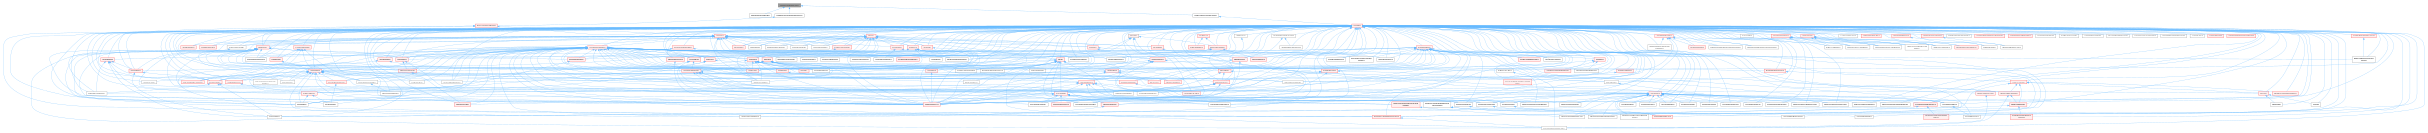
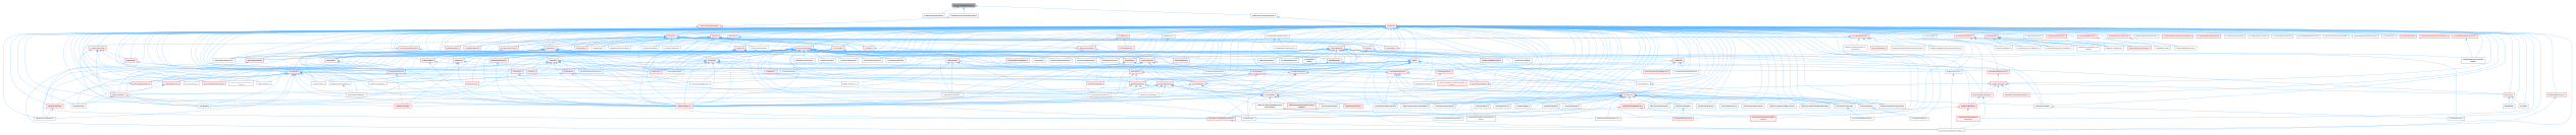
  digraph {
    fontname="Comic Neue"
    node [color=grey40 fillcolor=white fontname="Comic Neue" fontsize=10 shape=box style=filled]
    edge [color=steelblue1 dir=back fontname="Comic Neue" fontsize=10 labelfontname=Helvetica labelfontsize=10 style=solid]
    n1 [color=gray40 fillcolor=grey60 fontcolor=black height=0.2 label="SlateAttributeDescriptor.h" width=0.4]
    n2 [height=0.2 label="SlateAttributeMetaData.h" width=0.4]
    n3 [height=0.2 label="SlateControlledConstruction.h" width=0.4]
    n4 [height=0.2 label="WidgetSlotWithAttributeSupport.h" width=0.4]
    n5 [color=red fillcolor="#FFF0F0" height=0.2 label="SWidget.h" width=0.4]
    n6 [color=red fillcolor="#FFF0F0" height=0.2 label="BasicLayoutWidgetSlot.h" width=0.4]
    n7 [color=red fillcolor="#FFF0F0" height=0.2 label="AssetEditorToolkit.h" width=0.4]
    n8 [color=red fillcolor="#FFF0F0" height=0.2 label="BlueprintEditor.h" width=0.4]
    n9 [height=0.2 label="SMyBlueprint.h" width=0.4]
    n10 [height=0.2 label="SSCSEditor.h" width=0.4]
    n11 [height=0.2 label="BlueprintEditorSharedTab\lFactories.h" width=0.4]
    n12 [height=0.2 label="FindInGraph.h" width=0.4]
    n13 [color=red fillcolor="#FFF0F0" height=0.2 label="PersonaModule.h" width=0.4]
    n14 [height=0.2 label="RigVMCompilerResultsTabSummoner.h" width=0.4]
    n15 [height=0.2 label="RigVMFindReferencesTabSummoner.h" width=0.4]
    n16 [color=red fillcolor="#FFF0F0" height=0.2 label="AssetEditorViewportLayout.h" width=0.4]
    n17 [height=0.2 label="EditorViewportLayoutFour\lPanes.h" width=0.4]
    n18 [color=red fillcolor="#FFF0F0" height=0.2 label="AssetThumbnail.h" width=0.4]
    n19 [height=0.2 label="SDeleteAssetsDialog.h" width=0.4]
    n20 [height=0.2 label="AudioMeter.h" width=0.4]
    n21 [height=0.2 label="AudioTrackEditor.h" width=0.4]
    n22 [height=0.2 label="AudioWidgetsUtils.h" width=0.4]
    n23 [color=red fillcolor="#FFF0F0" height=0.2 label="BlueprintConnectionDrawing\lPolicy.h" width=0.4]
    n24 [color=red fillcolor="#FFF0F0" height=0.2 label="BlueprintEditorUtils.h" width=0.4]
    n25 [height=0.2 label="GameModeInfoCustomizer.h" width=0.4]
    n26 [height=0.2 label="BoneSelectionWidget.h" width=0.4]
    n27 [height=0.2 label="SBoneMappingBase.h" width=0.4]
    n28 [height=0.2 label="BrushBuilderDragDropOp.h" width=0.4]
    n29 [color=red fillcolor="#FFF0F0" height=0.2 label="Children.h" width=0.4]
    n30 [color=red fillcolor="#FFF0F0" height=0.2 label="SBox.h" width=0.4]
    n31 [color=red fillcolor="#FFF0F0" height=0.2 label="SComboBox.h" width=0.4]
    n32 [height=0.2 label="SCSVImportOptions.h" width=0.4]
    n33 [height=0.2 label="SNameComboBox.h" width=0.4]
    n34 [color=red fillcolor="#FFF0F0" height=0.2 label="SGraphPinNameList.h" width=0.4]
    n35 [height=0.2 label="SRigVMGraphPinEditableName\lValueWidget.h" width=0.4]
    n36 [height=0.2 label="SRigVMGraphPinUserDataName\lSpace.h" width=0.4]
    n37 [height=0.2 label="SRigVMGraphPinVariableName.h" width=0.4]
    n38 [color=red fillcolor="#FFF0F0" height=0.2 label="SRigVMGraphPinNameListValue\lWidget.h" width=0.4]
    n39 [height=0.2 label="SRigVMGraphPinNameList.h" width=0.4]
    n40 [color=red fillcolor="#FFF0F0" height=0.2 label="STableTreeView.h" width=0.4]
    n41 [color=red fillcolor="#FFF0F0" height=0.2 label="STextComboBox.h" width=0.4]
    n42 [height=0.2 label="SFixupSelfContextDlg.h" width=0.4]
    n43 [color=red fillcolor="#FFF0F0" height=0.2 label="STextComboPopup.h" width=0.4]
    n44 [color=red fillcolor="#FFF0F0" height=0.2 label="SlateSharedPCH.h" width=0.4]
    n45 [height=0.2 label="SGameLayerManager.h" width=0.4]
    n46 [height=0.2 label="SGraphPinNum.h" width=0.4]
    n47 [height=0.2 label="SGraphPinInteger.h" width=0.4]
    n48 [height=0.2 label="SGraphPinNumSlider.h" width=0.4]
    n49 [height=0.2 label="SGraphPinIntegerSlider.h" width=0.4]
    n50 [height=0.2 label="SGraphPinVector2DSlider.h" width=0.4]
    n51 [height=0.2 label="SGraphPinVectorSlider.h" width=0.4]
    n52 [color=red fillcolor="#FFF0F0" height=0.2 label="STableRow.h" width=0.4]
    n53 [color=red fillcolor="#FFF0F0" height=0.2 label="FindInBlueprints.h" width=0.4]
    n54 [height=0.2 label="ReferenceSectionSelection\lWidget.h" width=0.4]
    n55 [height=0.2 label="SFilterableObjectList.h" width=0.4]
    n56 [color=red fillcolor="#FFF0F0" height=0.2 label="SGraphActionMenu.h" width=0.4]
    n57 [height=0.2 label="SKeySelector.h" width=0.4]
    n58 [color=red fillcolor="#FFF0F0" height=0.2 label="SKismetDebugTreeView.h" width=0.4]
    n59 [height=0.2 label="SOutlinerView.h" width=0.4]
    n60 [height=0.2 label="SSkeletonWidget.h" width=0.4]
    n61 [height=0.2 label="SWindowTitleBar.h" width=0.4]
    n62 [color=red fillcolor="#FFF0F0" height=0.2 label="SBoxPanel.h" width=0.4]
    n63 [color=red fillcolor="#FFF0F0" height=0.2 label="DiffUtils.h" width=0.4]
    n64 [height=0.2 label="DetailsDiff.h" width=0.4]
    n65 [height=0.2 label="SCSDiff.h" width=0.4]
    n66 [color=red fillcolor="#FFF0F0" height=0.2 label="PropertyCustomizationHelpers.h" width=0.4]
    n67 [color=red fillcolor="#FFF0F0" height=0.2 label="SBreadcrumbTrail.h" width=0.4]
    n68 [color=red fillcolor="#FFF0F0" height=0.2 label="SComboButton.h" width=0.4]
    n69 [height=0.2 label="SGridLineSpacingList.h" width=0.4]
    n70 [height=0.2 label="SNumericDropDown.h" width=0.4]
-   n71 [color=red fillcolor="#FFF0F0" height=0.2 label="SPopUpErrorText.h" width=0.4]
    n72 [color=red fillcolor="#FFF0F0" height=0.2 label="SNumericEntryBox.h" width=0.4]
    n73 [color=red fillcolor="#FFF0F0" height=0.2 label="SRotatorInputBox.h" width=0.4]
    n74 [height=0.2 label="SRigVMGraphPinQuat.h" width=0.4]
    n75 [color=red fillcolor="#FFF0F0" height=0.2 label="SVectorInputBox.h" width=0.4]
    n76 [color=red fillcolor="#FFF0F0" height=0.2 label="SScrollBox.h" width=0.4]
    n77 [color=red fillcolor="#FFF0F0" height=0.2 label="SWindow.h" width=0.4]
    n78 [color=red fillcolor="#FFF0F0" height=0.2 label="Dialogs.h" width=0.4]
    n79 [color=red fillcolor="#FFF0F0" height=0.2 label="MenuStack.h" width=0.4]
    n80 [color=red fillcolor="#FFF0F0" height=0.2 label="SlateApplication.h" width=0.4]
    n81 [color=red fillcolor="#FFF0F0" height=0.2 label="PropertyEditorModule.h" width=0.4]
    n82 [color=red fillcolor="#FFF0F0" height=0.2 label="PropertyHandle.h" width=0.4]
    n83 [color=red fillcolor="#FFF0F0" height=0.2 label="DetailCategoryBuilder.h" width=0.4]
    n84 [color=red fillcolor="#FFF0F0" height=0.2 label="DetailWidgetRow.h" width=0.4]
    n85 [color=red fillcolor="#FFF0F0" height=0.2 label="IDetailPropertyExtension\lHandler.h" width=0.4]
    n86 [color=red fillcolor="#FFF0F0" height=0.2 label="MediaIOCustomizationBase.h" width=0.4]
    n87 [color=red fillcolor="#FFF0F0" height=0.2 label="SViewport.h" width=0.4]
    n88 [height=0.2 label="IAssetViewport.h" width=0.4]
    n89 [height=0.2 label="SVirtualWindow.h" width=0.4]
    n90 [color=red fillcolor="#FFF0F0" height=0.2 label="SlateCore.h" width=0.4]
    n91 [height=0.2 label="SWindowTitleBarArea.h" width=0.4]
    n92 [color=red fillcolor="#FFF0F0" height=0.2 label="SCanvas.h" width=0.4]
    n93 [color=red fillcolor="#FFF0F0" height=0.2 label="SCompoundWidget.h" width=0.4]
    n94 [height=0.2 label="DebuggerCommands.h" width=0.4]
    n95 [color=red fillcolor="#FFF0F0" height=0.2 label="GraphEditor.h" width=0.4]
    n96 [height=0.2 label="DataflowGraphEditor.h" width=0.4]
    n97 [color=red fillcolor="#FFF0F0" height=0.2 label="SGraphNode.h" width=0.4]
    n98 [height=0.2 label="SGraphPanel.h" width=0.4]
    n99 [color=red fillcolor="#FFF0F0" height=0.2 label="SGraphPin.h" width=0.4]
    n100 [color=red fillcolor="#FFF0F0" height=0.2 label="ConnectionDrawingPolicy.h" width=0.4]
    n101 [height=0.2 label="SGraphPinBool.h" width=0.4]
    n102 [height=0.2 label="SGraphPinColor.h" width=0.4]
    n103 [height=0.2 label="SGraphPinExec.h" width=0.4]
    n104 [height=0.2 label="SGraphPinObject.h" width=0.4]
    n105 [height=0.2 label="SGraphPinClass.h" width=0.4]
    n106 [height=0.2 label="SGraphPinString.h" width=0.4]
    n107 [height=0.2 label="SGraphPinVector.h" width=0.4]
    n108 [height=0.2 label="SGraphPinVector2D.h" width=0.4]
    n109 [height=0.2 label="SGraphPinVector4.h" width=0.4]
    n110 [height=0.2 label="SGraphPinVector4Slider.h" width=0.4]
    n111 [height=0.2 label="SRigVMGraphChangePinType.h" width=0.4]
-   n112 [height=0.2 label="SRigVMGraphPinCategory.h" width=0.4]
    n113 [height=0.2 label="SRigVMGraphPinCurveFloat.h" width=0.4]
    n114 [height=0.2 label="SRigVMGraphPinUserDataPath.h" width=0.4]
    n115 [height=0.2 label="SRigVMGraphPinVariableBinding.h" width=0.4]
    n116 [color=red fillcolor="#FFF0F0" height=0.2 label="SNodePanel.h" width=0.4]
    n117 [color=red fillcolor="#FFF0F0" height=0.2 label="MultiBox.h" width=0.4]
    n118 [color=red fillcolor="#FFF0F0" height=0.2 label="MultiBoxBuilder.h" width=0.4]
    n119 [color=red fillcolor="#FFF0F0" height=0.2 label="SCommonEditorViewportToolbar\lBase.h" width=0.4]
    n120 [color=red fillcolor="#FFF0F0" height=0.2 label="SToolBarComboButtonBlock.h" width=0.4]
    n121 [height=0.2 label="SToolBarStackButtonBlock.h" width=0.4]
    n122 [height=0.2 label="SAdvancedFilter.h" width=0.4]
    n123 [height=0.2 label="SBackgroundBlur.h" width=0.4]
    n124 [color=red fillcolor="#FFF0F0" height=0.2 label="SBorder.h" width=0.4]
    n125 [color=red fillcolor="#FFF0F0" height=0.2 label="SDockTab.h" width=0.4]
    n126 [color=red fillcolor="#FFF0F0" height=0.2 label="SErrorText.h" width=0.4]
    n127 [color=red fillcolor="#FFF0F0" height=0.2 label="SErrorHint.h" width=0.4]
    n128 [color=red fillcolor="#FFF0F0" height=0.2 label="SCheckBox.h" width=0.4]
    n129 [height=0.2 label="SContentReference.h" width=0.4]
    n130 [height=0.2 label="SCurveEditor.h" width=0.4]
    n131 [color=red fillcolor="#FFF0F0" height=0.2 label="SExpandableArea.h" width=0.4]
    n132 [height=0.2 label="SFilterConfigurator.h" width=0.4]
    n133 [height=0.2 label="SInvalidationPanel.h" width=0.4]
    n134 [color=red fillcolor="#FFF0F0" height=0.2 label="SKismetInspector.h" width=0.4]
    n135 [height=0.2 label="SMotionTrailOptions.h" width=0.4]
    n136 [color=red fillcolor="#FFF0F0" height=0.2 label="SOutlinerItemViewBase.h" width=0.4]
-   n137 [height=0.2 label="SPerQualityLevelProperties\lWidget.h" width=0.4]
+   n137 [height=0.2 label="SCurveEditor\lWidget.h" width=0.4]
    n138 [height=0.2 label="SRigVMDetailsInspector.h" width=0.4]
    n139 [height=0.2 label="SScalabilitySettings.h" width=0.4]
    n140 [height=0.2 label="SScaleBox.h" width=0.4]
    n141 [color=red fillcolor="#FFF0F0" height=0.2 label="SToolTip.h" width=0.4]
    n142 [height=0.2 label="EditorClassUtils.h" width=0.4]
    n143 [height=0.2 label="SConstraintCanvas.h" width=0.4]
    n144 [color=red fillcolor="#FFF0F0" height=0.2 label="SDPIScaler.h" width=0.4]
    n145 [color=red fillcolor="#FFF0F0" height=0.2 label="SGridPanel.h" width=0.4]
    n146 [color=red fillcolor="#FFF0F0" height=0.2 label="SLeafWidget.h" width=0.4]
    n147 [color=red fillcolor="#FFF0F0" height=0.2 label="SMenuAnchor.h" width=0.4]
    n148 [color=red fillcolor="#FFF0F0" height=0.2 label="SOverlay.h" width=0.4]
    n149 [height=0.2 label="SGraphNodeK2Event.h" width=0.4]
    n150 [height=0.2 label="SRadialBox.h" width=0.4]
    n151 [height=0.2 label="SResponsiveGridPanel.h" width=0.4]
    n152 [height=0.2 label="SScissorRectBox.h" width=0.4]
    n153 [color=red fillcolor="#FFF0F0" height=0.2 label="SSplitter.h" width=0.4]
    n154 [height=0.2 label="STooltipPresenter.h" width=0.4]
    n155 [color=red fillcolor="#FFF0F0" height=0.2 label="SUniformGridPanel.h" width=0.4]
    n156 [color=red fillcolor="#FFF0F0" height=0.2 label="SWeakWidget.h" width=0.4]
    n157 [color=red fillcolor="#FFF0F0" height=0.2 label="SWidgetSwitcher.h" width=0.4]
    n158 [color=red fillcolor="#FFF0F0" height=0.2 label="SWrapBox.h" width=0.4]
    n159 [height=0.2 label="CinematicShotTrackEditor.h" width=0.4]
    n160 [height=0.2 label="CommonAnimationTrackEditor.h" width=0.4]
    n161 [height=0.2 label="CustomPrimitiveDataTrack\lEditor.h" width=0.4]
    n162 [color=red fillcolor="#FFF0F0" height=0.2 label="DataTableEditorUtils.h" width=0.4]
    n163 [color=red fillcolor="#FFF0F0" height=0.2 label="DesignerExtension.h" width=0.4]
    n164 [height=0.2 label="SDesignerView.h" width=0.4]
    n165 [color=red fillcolor="#FFF0F0" height=0.2 label="DetailsDisplayManager.h" width=0.4]
    n166 [height=0.2 label="DetailsViewObjectFilter.h" width=0.4]
    n167 [height=0.2 label="EditorViewportCommands.h" width=0.4]
    n168 [color=red fillcolor="#FFF0F0" height=0.2 label="GlobalEditorCommonCommands.h" width=0.4]
    n169 [height=0.2 label="HittestGrid.h" width=0.4]
    n170 [color=red fillcolor="#FFF0F0" height=0.2 label="IActorEditorContextClient.h" width=0.4]
    n171 [height=0.2 label="IMorphTargetViewer.h" width=0.4]
    n172 [height=0.2 label="INotificationWidget.h" width=0.4]
    n173 [color=red fillcolor="#FFF0F0" height=0.2 label="ISequencer.h" width=0.4]
    n174 [height=0.2 label="MaterialTrackEditor.h" width=0.4]
    n175 [color=red fillcolor="#FFF0F0" height=0.2 label="MovieSceneToolHelpers.h" width=0.4]
    n176 [color=red fillcolor="#FFF0F0" height=0.2 label="ISequencerSection.h" width=0.4]
    n177 [height=0.2 label="ISlateEditableTextWidget.h" width=0.4]
    n178 [color=red fillcolor="#FFF0F0" height=0.2 label="SEditableText.h" width=0.4]
    n179 [height=0.2 label="SlateEditableTextLayout.h" width=0.4]
    n180 [color=red fillcolor="#FFF0F0" height=0.2 label="ISlateRun.h" width=0.4]
    n181 [color=red fillcolor="#FFF0F0" height=0.2 label="SlateHyperlinkRun.h" width=0.4]
    n182 [color=red fillcolor="#FFF0F0" height=0.2 label="SRichTextBlock.h" width=0.4]
    n183 [color=red fillcolor="#FFF0F0" height=0.2 label="SlateImageRun.h" width=0.4]
    n184 [color=red fillcolor="#FFF0F0" height=0.2 label="IStructureDetailsView.h" width=0.4]
    n185 [color=red fillcolor="#FFF0F0" height=0.2 label="ITableRow.h" width=0.4]
    n186 [fillcolor="#FFF0F0" height=0.2 label="IToolTip.h" width=0.4]
    n187 [color=red fillcolor="#FFF0F0" height=0.2 label="ITypedTableView.h" width=0.4]
    n188 [height=0.2 label="SAssetEditorViewport.h" width=0.4]
    n189 [height=0.2 label="SBlueprintEditorToolbar.h" width=0.4]
    n190 [height=0.2 label="SGraphNodeK2Composite.h" width=0.4]
    n191 [color=red fillcolor="#FFF0F0" height=0.2 label="SMultiLineEditableText.h" width=0.4]
    n192 [color=red fillcolor="#FFF0F0" height=0.2 label="SPanel.h" width=0.4]
    n193 [height=0.2 label="STransformViewportToolbar.h" width=0.4]
    n194 [height=0.2 label="SWidgetUtils.h" width=0.4]
    n195 [color=red fillcolor="#FFF0F0" height=0.2 label="SceneViewport.h" width=0.4]
    n196 [color=red fillcolor="#FFF0F0" height=0.2 label="SequencerTimeSliderController.h" width=0.4]
    n197 [height=0.2 label="SequencerUtilities.h" width=0.4]
    n198 [color=red fillcolor="#FFF0F0" height=0.2 label="SlateDelegates.h" width=0.4]
    n1 -> n2
    n1 -> n3
    n1 -> n4
    n3 -> n5
    n4 -> n6
    n5 -> n7
    n5 -> n8
    n5 -> n9
    n5 -> n10
    n5 -> n11
    n5 -> n12
    n5 -> n13
    n5 -> n14
    n5 -> n15
    n5 -> n16
    n5 -> n17
    n5 -> n18
    n5 -> n19
    n5 -> n20
    n5 -> n21
    n5 -> n22
    n5 -> n23
    n5 -> n24
    n5 -> n25
    n5 -> n26
    n5 -> n27
    n5 -> n28
    n5 -> n29
    n5 -> n30
    n5 -> n31
    n5 -> n32
    n5 -> n33
    n5 -> n34
    n5 -> n35
    n5 -> n36
    n5 -> n37
    n5 -> n38
    n5 -> n39
    n5 -> n40
    n5 -> n41
    n5 -> n42
    n5 -> n43
    n5 -> n44
    n5 -> n45
    n5 -> n46
    n5 -> n47
    n5 -> n48
    n5 -> n49
    n5 -> n50
    n5 -> n51
    n5 -> n52
    n5 -> n53
    n5 -> n54
    n5 -> n55
    n5 -> n56
    n5 -> n57
    n5 -> n58
    n5 -> n59
    n5 -> n60
    n5 -> n61
    n5 -> n62
    n5 -> n63
    n5 -> n64
    n5 -> n65
    n5 -> n66
    n5 -> n67
    n5 -> n68
    n5 -> n69
    n5 -> n70
-   n5 -> n71
    n5 -> n72
    n5 -> n73
    n5 -> n74
    n5 -> n75
    n5 -> n76
    n5 -> n77
    n5 -> n78
    n5 -> n79
    n5 -> n80
    n5 -> n81
    n5 -> n82
    n5 -> n83
    n5 -> n84
    n5 -> n85
    n5 -> n86
    n5 -> n87
    n5 -> n88
    n5 -> n89
    n5 -> n90
    n5 -> n91
    n5 -> n92
    n5 -> n93
    n5 -> n94
    n5 -> n95
    n5 -> n96
    n5 -> n97
    n5 -> n98
    n5 -> n99
    n5 -> n100
    n5 -> n101
    n5 -> n102
    n5 -> n103
    n5 -> n104
    n5 -> n105
    n5 -> n106
    n5 -> n107
    n5 -> n108
    n5 -> n109
    n5 -> n110
    n5 -> n111
-   n5 -> n112
    n5 -> n113
    n5 -> n114
    n5 -> n115
    n5 -> n116
    n5 -> n117
    n5 -> n118
    n5 -> n119
    n5 -> n120
    n5 -> n121
    n5 -> n122
    n5 -> n123
    n5 -> n124
    n5 -> n125
    n5 -> n126
    n5 -> n127
    n5 -> n128
    n5 -> n129
    n5 -> n130
    n5 -> n131
    n5 -> n132
    n5 -> n133
    n5 -> n134
    n5 -> n135
    n5 -> n136
    n5 -> n137
    n5 -> n138
    n5 -> n139
    n5 -> n140
    n5 -> n141
    n5 -> n142
    n5 -> n143
    n5 -> n144
    n5 -> n145
    n5 -> n146
    n5 -> n147
    n5 -> n148
    n5 -> n149
    n5 -> n150
    n5 -> n151
    n5 -> n152
    n5 -> n153
    n5 -> n154
    n5 -> n155
    n5 -> n156
    n5 -> n157
    n5 -> n158
    n5 -> n159
    n5 -> n160
    n5 -> n161
    n5 -> n162
    n5 -> n163
    n5 -> n164
    n5 -> n165
    n5 -> n166
    n5 -> n167
    n5 -> n168
    n5 -> n169
    n5 -> n170
    n5 -> n171
    n5 -> n172
    n5 -> n173
    n5 -> n174
    n5 -> n175
    n5 -> n176
    n5 -> n177
    n5 -> n178
    n5 -> n179
    n5 -> n180
    n5 -> n181
    n5 -> n182
    n5 -> n183
    n5 -> n184
    n5 -> n185
    n5 -> n186
    n5 -> n187
    n5 -> n188
    n5 -> n189
    n5 -> n190
    n5 -> n191
    n5 -> n192
    n5 -> n193
    n5 -> n194
    n5 -> n195
    n5 -> n196
    n5 -> n197
    n5 -> n198
    n6 -> n29
    n6 -> n62
    n6 -> n116
    n7 -> n8
    n7 -> n11
    n7 -> n12
    n7 -> n13
    n7 -> n14
    n7 -> n15
    n8 -> n9
    n8 -> n10
    n16 -> n17
    n18 -> n19
    n24 -> n25
    n26 -> n27
    n29 -> n30
    n29 -> n44
    n29 -> n62
    n29 -> n76
    n29 -> n90
    n29 -> n91
    n29 -> n92
    n29 -> n93
    n29 -> n116
    n29 -> n133
    n29 -> n143
    n29 -> n144
    n29 -> n145
    n29 -> n146
    n29 -> n147
    n29 -> n148
    n29 -> n150
    n29 -> n151
    n29 -> n152
    n29 -> n153
    n29 -> n154
    n29 -> n155
    n29 -> n156
    n29 -> n157
    n29 -> n158
    n30 -> n25
    n30 -> n28
    n30 -> n31
    n30 -> n44
    n30 -> n45
    n30 -> n46
    n30 -> n48
    n30 -> n50
    n30 -> n51
    n30 -> n52
    n30 -> n61
    n31 -> n32
    n31 -> n33
    n31 -> n35
    n31 -> n38
    n31 -> n40
    n31 -> n41
    n31 -> n43
    n31 -> n44
    n33 -> n34
    n35 -> n36
    n35 -> n37
    n38 -> n39
    n41 -> n42
    n46 -> n47
    n48 -> n49
    n52 -> n10
    n52 -> n12
    n52 -> n19
    n52 -> n26
    n52 -> n27
    n52 -> n31
    n52 -> n42
    n52 -> n44
    n52 -> n53
    n52 -> n54
    n52 -> n55
    n52 -> n56
    n52 -> n57
    n52 -> n58
    n52 -> n59
    n52 -> n60
    n53 -> n8
    n56 -> n9
    n62 -> n10
    n62 -> n25
    n62 -> n44
    n62 -> n52
    n62 -> n60
    n62 -> n61
    n62 -> n63
    n62 -> n66
    n62 -> n67
    n62 -> n68
    n62 -> n69
    n62 -> n70
    n62 -> n72
    n62 -> n76
    n62 -> n77
    n62 -> n90
    n62 -> n91
    n63 -> n64
    n63 -> n65
    n66 -> n25
    n67 -> n40
    n68 -> n27
    n68 -> n31
    n68 -> n35
    n68 -> n38
    n68 -> n44
    n68 -> n69
    n68 -> n70
-   n68 -> n71
    n72 -> n46
    n72 -> n48
    n72 -> n50
    n72 -> n51
    n72 -> n73
    n72 -> n75
    n73 -> n74
    n76 -> n44
    n76 -> n67
    n77 -> n8
    n77 -> n44
    n77 -> n60
    n77 -> n61
    n77 -> n78
    n77 -> n79
    n77 -> n80
    n77 -> n81
    n77 -> n87
    n77 -> n89
    n77 -> n90
    n79 -> n44
    n79 -> n80
    n79 -> n130
    n80 -> n31
    n80 -> n44
    n80 -> n69
    n80 -> n70
    n81 -> n82
    n82 -> n63
    n82 -> n66
    n82 -> n83
    n82 -> n84
    n82 -> n86
    n83 -> n25
    n83 -> n84
    n84 -> n66
    n84 -> n85
    n87 -> n88
    n92 -> n45
    n93 -> n9
    n93 -> n10
    n93 -> n12
    n93 -> n19
    n93 -> n26
    n93 -> n27
    n93 -> n32
    n93 -> n33
    n93 -> n40
    n93 -> n41
    n93 -> n42
    n93 -> n43
    n93 -> n44
    n93 -> n45
    n93 -> n53
    n93 -> n54
    n93 -> n55
    n93 -> n56
    n93 -> n57
    n93 -> n58
    n93 -> n60
    n93 -> n61
    n93 -> n66
    n93 -> n67
    n93 -> n69
    n93 -> n70
    n93 -> n72
    n93 -> n73
    n93 -> n75
    n93 -> n76
    n93 -> n77
    n93 -> n78
    n93 -> n87
    n93 -> n90
    n93 -> n94
    n93 -> n95
    n93 -> n97
    n93 -> n117
    n93 -> n122
    n93 -> n123
    n93 -> n124
    n93 -> n127
    n93 -> n128
    n93 -> n129
    n93 -> n131
    n93 -> n132
    n93 -> n133
    n93 -> n134
    n93 -> n135
    n93 -> n136
    n93 -> n137
    n93 -> n138
    n93 -> n139
    n93 -> n140
    n93 -> n141
    n95 -> n8
    n95 -> n96
    n95 -> n97
    n95 -> n98
    n95 -> n116
    n97 -> n96
    n97 -> n98
    n97 -> n99
    n99 -> n34
    n99 -> n36
    n99 -> n37
    n99 -> n39
    n99 -> n46
    n99 -> n48
    n99 -> n50
    n99 -> n51
    n99 -> n74
    n99 -> n98
    n99 -> n100
    n99 -> n101
    n99 -> n102
    n99 -> n103
    n99 -> n104
    n99 -> n106
    n99 -> n107
    n99 -> n108
    n99 -> n109
    n99 -> n110
    n99 -> n111
-   n99 -> n112
    n99 -> n113
    n99 -> n114
    n99 -> n115
    n100 -> n23
    n100 -> n98
    n104 -> n105
    n116 -> n97
    n116 -> n98
    n117 -> n118
    n117 -> n120
    n117 -> n121
    n118 -> n44
    n118 -> n69
    n118 -> n70
    n118 -> n119
    n124 -> n28
    n124 -> n44
    n124 -> n52
    n124 -> n60
    n124 -> n61
    n124 -> n72
    n124 -> n78
    n124 -> n99
    n124 -> n125
    n124 -> n126
    n125 -> n44
    n126 -> n44
-   n126 -> n71
    n126 -> n97
    n126 -> n127
    n128 -> n44
    n128 -> n72
    n128 -> n96
    n130 -> n113
    n131 -> n44
    n134 -> n8
    n141 -> n10
    n141 -> n44
    n141 -> n142
    n142 -> n25
    n143 -> n96
    n145 -> n44
    n145 -> n139
    n146 -> n44
    n146 -> n90
    n147 -> n44
    n147 -> n67
    n147 -> n68
    n147 -> n104
    n147 -> n114
    n148 -> n44
    n148 -> n61
    n148 -> n77
    n148 -> n90
    n148 -> n97
    n148 -> n149
    n153 -> n17
    n153 -> n44
    n155 -> n60
    n158 -> n99
    n163 -> n164
    n165 -> n166
    n169 -> n133
    n173 -> n21
    n173 -> n159
    n173 -> n160
    n173 -> n161
    n173 -> n174
    n173 -> n175
    n176 -> n21
    n176 -> n159
    n176 -> n160
    n176 -> n161
    n176 -> n174
    n177 -> n178
    n177 -> n179
    n178 -> n44
    n178 -> n72
    n180 -> n181
    n180 -> n183
    n181 -> n134
    n181 -> n138
    n181 -> n182
    n184 -> n134
    n184 -> n138
    n185 -> n52
    n186 -> n44
    n186 -> n80
    n186 -> n90
    n186 -> n141
    n186 -> n181
    n187 -> n10
    n187 -> n44
    n187 -> n52
    n187 -> n58
    n187 -> n185
    n192 -> n30
    n192 -> n44
    n192 -> n62
    n192 -> n76
    n192 -> n90
    n192 -> n91
    n192 -> n92
    n192 -> n116
    n192 -> n143
    n192 -> n144
    n192 -> n145
    n192 -> n147
    n192 -> n148
    n192 -> n150
    n192 -> n151
    n192 -> n152
    n192 -> n153
    n192 -> n154
    n192 -> n155
    n192 -> n158
    n198 -> n10
    n198 -> n31
    n198 -> n33
    n198 -> n41
    n198 -> n44
    n198 -> n55
    n198 -> n56
    n198 -> n66
    n198 -> n73
    n198 -> n75
    n198 -> n80
    n198 -> n83
    n198 -> n104
    n198 -> n105
    n198 -> n118
    n198 -> n123
    n198 -> n128
    n198 -> n129
    n198 -> n130
    n198 -> n131
    n198 -> n137
    n198 -> n178
    n198 -> n191
    n198 -> n197
  }
